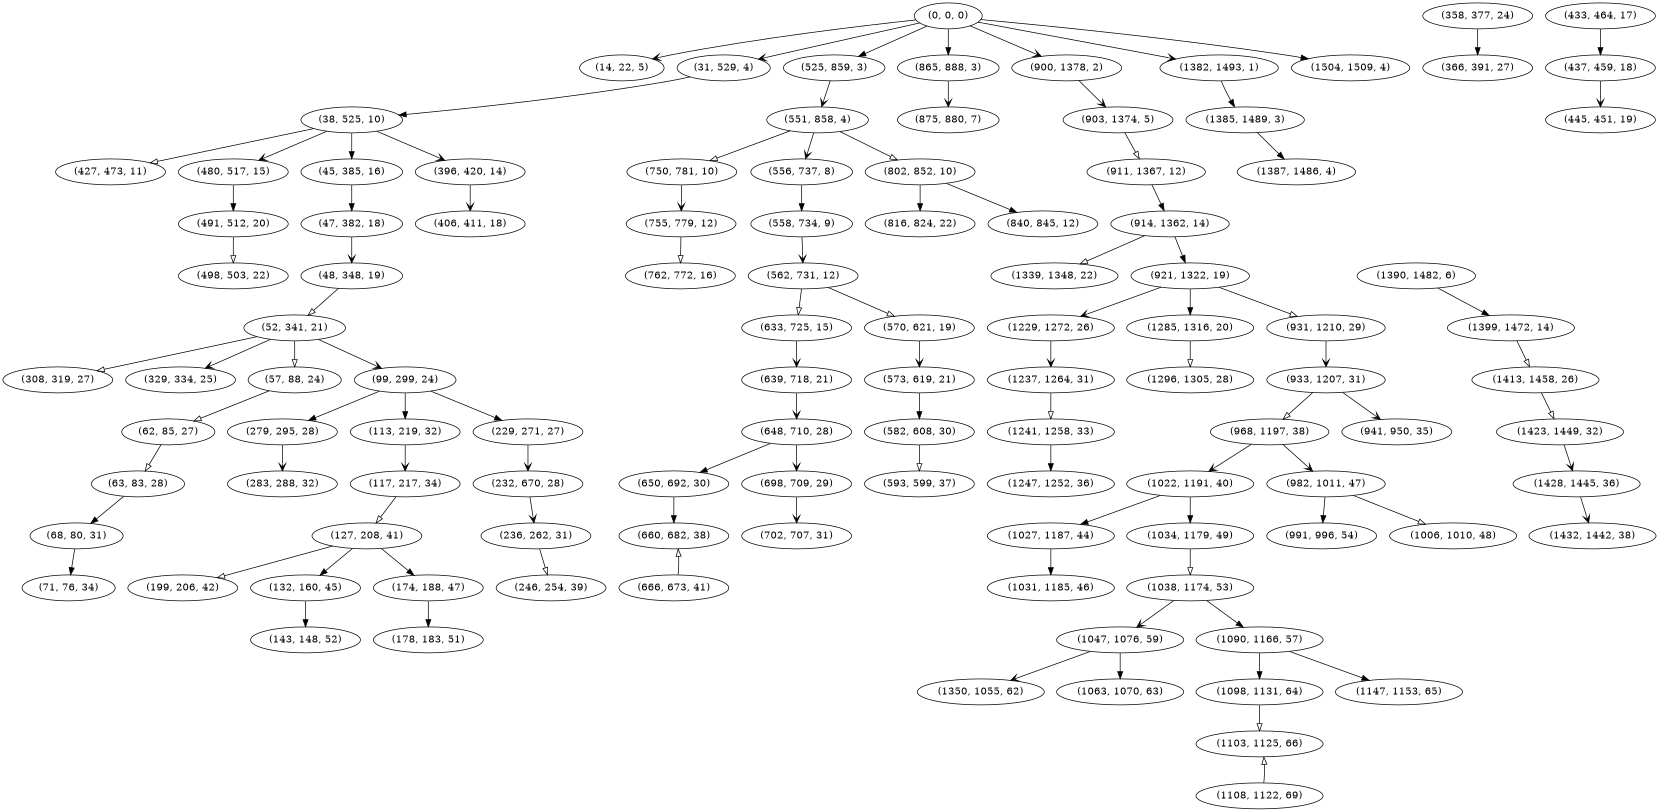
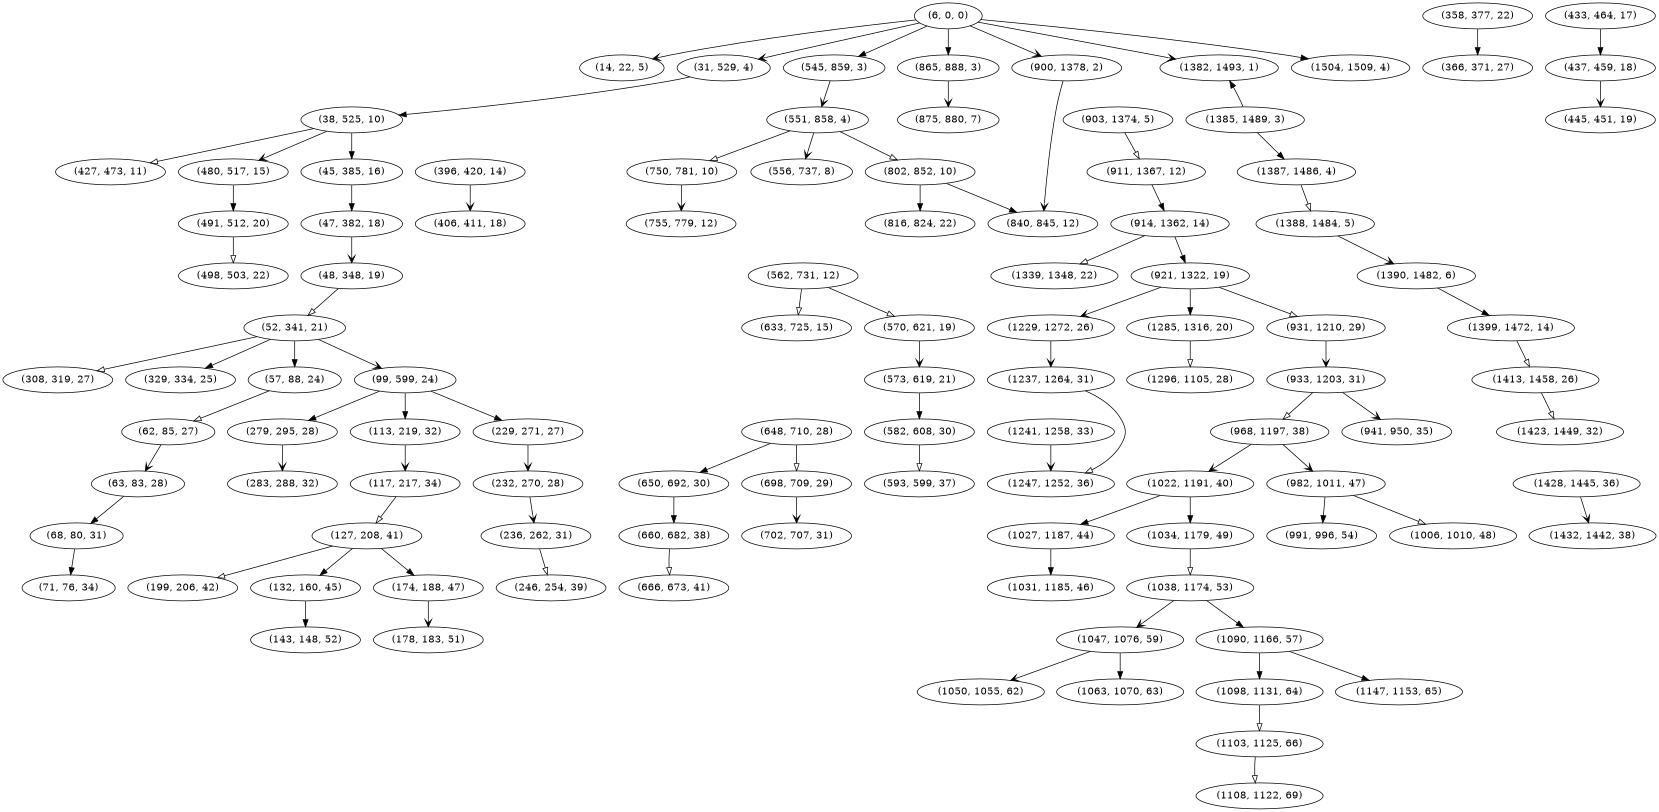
  digraph {
    edge [arrowhead=normal]
-   "(0, 0, 0)"
+   "(0, 0, 0)" [label="(6, 0, 0)"]
    "(14, 22, 5)"
    "(31, 529, 4)"
-   "(545, 859, 3)" [label="(525, 859, 3)"]
+   "(545, 859, 3)"
    "(865, 888, 3)"
    "(900, 1378, 2)"
    "(1382, 1493, 1)"
    "(1504, 1509, 4)"
    n9 [label="(38, 525, 10)"]
    "(551, 858, 4)"
    "(875, 880, 7)"
    "(903, 1374, 5)"
    "(1385, 1489, 3)"
    "(45, 385, 16)"
    "(396, 420, 14)"
    "(427, 473, 11)"
    "(480, 517, 15)"
    "(47, 382, 18)"
    "(406, 411, 18)"
    "(491, 512, 20)"
    "(48, 348, 19)"
    "(52, 341, 21)"
    "(57, 88, 24)"
-   "(99, 299, 24)"
+   "(99, 299, 24)" [label="(99, 599, 24)"]
    "(308, 319, 27)"
    "(329, 334, 25)"
    "(62, 85, 27)"
    "(113, 219, 32)"
    "(229, 271, 27)"
    "(279, 295, 28)"
    "(63, 83, 28)"
    "(68, 80, 31)"
    "(71, 76, 34)"
    "(117, 217, 34)"
-   "(232, 270, 28)" [label="(232, 670, 28)"]
+   "(232, 270, 28)"
    "(283, 288, 32)"
    "(127, 208, 41)"
    "(132, 160, 45)"
    "(174, 188, 47)"
    "(199, 206, 42)"
    "(143, 148, 52)"
    "(178, 183, 51)"
    "(236, 262, 31)"
    "(246, 254, 39)"
-   "(358, 377, 22)" [label="(358, 377, 24)"]
-   "(366, 371, 27)" [label="(366, 391, 27)"]
+   "(358, 377, 22)"
+   "(366, 371, 27)"
    "(433, 464, 17)"
    "(437, 459, 18)"
    "(445, 451, 19)"
    "(498, 503, 22)"
    "(556, 737, 8)"
    "(750, 781, 10)"
    "(802, 852, 10)"
-   "(558, 734, 9)"
    "(755, 779, 12)"
    "(816, 824, 22)"
    "(840, 845, 12)"
    "(562, 731, 12)"
    "(570, 621, 19)"
    "(633, 725, 15)"
    "(573, 619, 21)"
-   "(639, 718, 21)"
    "(582, 608, 30)"
    "(593, 599, 37)"
    "(648, 710, 28)"
    "(650, 692, 30)"
    "(698, 709, 29)"
    "(660, 682, 38)"
    "(702, 707, 31)"
    "(666, 673, 41)"
-   "(762, 772, 16)"
    "(911, 1367, 12)"
    "(914, 1362, 14)"
    "(921, 1322, 19)"
    "(1339, 1348, 22)"
    "(931, 1210, 29)"
    "(1229, 1272, 26)"
    "(1285, 1316, 20)"
-   "(933, 1207, 31)"
+   "(933, 1207, 31)" [label="(933, 1203, 31)"]
    "(1237, 1264, 31)"
-   "(1296, 1305, 28)"
+   "(1296, 1305, 28)" [label="(1296, 1105, 28)"]
    "(941, 950, 35)"
    "(968, 1197, 38)"
    "(982, 1011, 47)"
    "(1022, 1191, 40)"
    "(991, 996, 54)"
    "(1006, 1010, 48)"
    "(1027, 1187, 44)"
    "(1034, 1179, 49)"
    "(1031, 1185, 46)"
    "(1038, 1174, 53)"
    "(1047, 1076, 59)"
    "(1090, 1166, 57)"
-   "(1050, 1055, 62)" [label="(1350, 1055, 62)"]
+   "(1050, 1055, 62)"
    "(1063, 1070, 63)"
    "(1098, 1131, 64)"
    "(1147, 1153, 65)"
    "(1103, 1125, 66)"
    "(1108, 1122, 69)"
    "(1241, 1258, 33)"
    "(1247, 1252, 36)"
    "(1387, 1486, 4)"
+   "(1388, 1484, 5)"
    "(1390, 1482, 6)"
    "(1399, 1472, 14)"
    "(1413, 1458, 26)"
    "(1423, 1449, 32)"
    "(1428, 1445, 36)"
    "(1432, 1442, 38)"
    "(0, 0, 0)" -> "(14, 22, 5)" [arrowhead=vee]
    "(0, 0, 0)" -> "(31, 529, 4)" [arrowhead=vee]
    "(0, 0, 0)" -> "(545, 859, 3)"
    "(0, 0, 0)" -> "(865, 888, 3)"
    "(0, 0, 0)" -> "(900, 1378, 2)" [arrowhead=vee]
    "(0, 0, 0)" -> "(1382, 1493, 1)" [arrowhead=vee]
    "(0, 0, 0)" -> "(1504, 1509, 4)"
    "(31, 529, 4)" -> n9
    "(545, 859, 3)" -> "(551, 858, 4)" [arrowhead=vee]
    "(865, 888, 3)" -> "(875, 880, 7)" [arrowhead=vee]
-   "(900, 1378, 2)" -> "(903, 1374, 5)" [arrowhead=vee]
-   "(1382, 1493, 1)" -> "(1385, 1489, 3)"
+   "(900, 1378, 2)" -> "(840, 845, 12)" [arrowhead=vee]
+   "(1385, 1489, 3)" -> "(1382, 1493, 1)"
    n9 -> "(45, 385, 16)"
-   n9 -> "(396, 420, 14)" [arrowhead=vee]
    n9 -> "(427, 473, 11)" [arrowhead=onormal]
    n9 -> "(480, 517, 15)" [arrowhead=vee]
    "(551, 858, 4)" -> "(556, 737, 8)" [arrowhead=vee]
    "(551, 858, 4)" -> "(750, 781, 10)" [arrowhead=onormal]
    "(551, 858, 4)" -> "(802, 852, 10)" [arrowhead=onormal]
    "(903, 1374, 5)" -> "(911, 1367, 12)" [arrowhead=onormal]
    "(1385, 1489, 3)" -> "(1387, 1486, 4)"
    "(45, 385, 16)" -> "(47, 382, 18)"
    "(396, 420, 14)" -> "(406, 411, 18)" [arrowhead=vee]
    "(480, 517, 15)" -> "(491, 512, 20)"
    "(47, 382, 18)" -> "(48, 348, 19)" [arrowhead=vee]
    "(491, 512, 20)" -> "(498, 503, 22)" [arrowhead=onormal]
    "(48, 348, 19)" -> "(52, 341, 21)" [arrowhead=onormal]
-   "(52, 341, 21)" -> "(57, 88, 24)" [arrowhead=onormal]
+   "(52, 341, 21)" -> "(57, 88, 24)"
    "(52, 341, 21)" -> "(99, 299, 24)" [arrowhead=vee]
    "(52, 341, 21)" -> "(308, 319, 27)" [arrowhead=onormal]
-   "(52, 341, 21)" -> "(329, 334, 25)" [arrowhead=vee]
+   "(52, 341, 21)" -> "(329, 334, 25)"
    "(57, 88, 24)" -> "(62, 85, 27)" [arrowhead=onormal]
    "(99, 299, 24)" -> "(113, 219, 32)"
    "(99, 299, 24)" -> "(229, 271, 27)"
    "(99, 299, 24)" -> "(279, 295, 28)"
-   "(62, 85, 27)" -> "(63, 83, 28)" [arrowhead=onormal]
+   "(62, 85, 27)" -> "(63, 83, 28)" [arrowhead=vee]
    "(113, 219, 32)" -> "(117, 217, 34)" [arrowhead=vee]
    "(229, 271, 27)" -> "(232, 270, 28)" [arrowhead=vee]
    "(279, 295, 28)" -> "(283, 288, 32)" [arrowhead=vee]
    "(63, 83, 28)" -> "(68, 80, 31)"
    "(68, 80, 31)" -> "(71, 76, 34)"
    "(117, 217, 34)" -> "(127, 208, 41)" [arrowhead=onormal]
    "(232, 270, 28)" -> "(236, 262, 31)" [arrowhead=vee]
    "(127, 208, 41)" -> "(132, 160, 45)"
    "(127, 208, 41)" -> "(174, 188, 47)"
    "(127, 208, 41)" -> "(199, 206, 42)" [arrowhead=onormal]
    "(132, 160, 45)" -> "(143, 148, 52)"
-   "(174, 188, 47)" -> "(178, 183, 51)"
+   "(174, 188, 47)" -> "(178, 183, 51)" [arrowhead=vee]
    "(236, 262, 31)" -> "(246, 254, 39)" [arrowhead=onormal]
    "(358, 377, 22)" -> "(366, 371, 27)"
    "(433, 464, 17)" -> "(437, 459, 18)"
    "(437, 459, 18)" -> "(445, 451, 19)" [arrowhead=vee]
-   "(556, 737, 8)" -> "(558, 734, 9)"
    "(750, 781, 10)" -> "(755, 779, 12)" [arrowhead=vee]
    "(802, 852, 10)" -> "(816, 824, 22)"
    "(802, 852, 10)" -> "(840, 845, 12)"
-   "(558, 734, 9)" -> "(562, 731, 12)" [arrowhead=vee]
-   "(755, 779, 12)" -> "(762, 772, 16)" [arrowhead=onormal]
    "(562, 731, 12)" -> "(570, 621, 19)" [arrowhead=onormal]
    "(562, 731, 12)" -> "(633, 725, 15)" [arrowhead=onormal]
    "(570, 621, 19)" -> "(573, 619, 21)" [arrowhead=vee]
-   "(633, 725, 15)" -> "(639, 718, 21)" [arrowhead=vee]
    "(573, 619, 21)" -> "(582, 608, 30)"
-   "(639, 718, 21)" -> "(648, 710, 28)" [arrowhead=vee]
    "(582, 608, 30)" -> "(593, 599, 37)" [arrowhead=onormal]
    "(648, 710, 28)" -> "(650, 692, 30)"
-   "(648, 710, 28)" -> "(698, 709, 29)" [arrowhead=vee]
+   "(648, 710, 28)" -> "(698, 709, 29)" [arrowhead=onormal]
    "(650, 692, 30)" -> "(660, 682, 38)"
    "(698, 709, 29)" -> "(702, 707, 31)" [arrowhead=vee]
-   "(666, 673, 41)" -> "(660, 682, 38)" [arrowhead=onormal]
+   "(660, 682, 38)" -> "(666, 673, 41)" [arrowhead=onormal]
    "(911, 1367, 12)" -> "(914, 1362, 14)"
    "(914, 1362, 14)" -> "(921, 1322, 19)"
    "(914, 1362, 14)" -> "(1339, 1348, 22)" [arrowhead=onormal]
    "(921, 1322, 19)" -> "(931, 1210, 29)" [arrowhead=onormal]
    "(921, 1322, 19)" -> "(1229, 1272, 26)" [arrowhead=vee]
    "(921, 1322, 19)" -> "(1285, 1316, 20)"
    "(931, 1210, 29)" -> "(933, 1207, 31)" [arrowhead=vee]
    "(1229, 1272, 26)" -> "(1237, 1264, 31)" [arrowhead=vee]
    "(1285, 1316, 20)" -> "(1296, 1305, 28)" [arrowhead=onormal]
    "(933, 1207, 31)" -> "(941, 950, 35)" [arrowhead=vee]
    "(933, 1207, 31)" -> "(968, 1197, 38)" [arrowhead=onormal]
-   "(1237, 1264, 31)" -> "(1241, 1258, 33)" [arrowhead=onormal]
+   "(1237, 1264, 31)" -> "(1247, 1252, 36)" [arrowhead=onormal]
    "(968, 1197, 38)" -> "(982, 1011, 47)" [arrowhead=vee]
    "(968, 1197, 38)" -> "(1022, 1191, 40)" [arrowhead=vee]
    "(982, 1011, 47)" -> "(991, 996, 54)"
    "(982, 1011, 47)" -> "(1006, 1010, 48)" [arrowhead=onormal]
    "(1022, 1191, 40)" -> "(1027, 1187, 44)"
    "(1022, 1191, 40)" -> "(1034, 1179, 49)"
    "(1027, 1187, 44)" -> "(1031, 1185, 46)"
    "(1034, 1179, 49)" -> "(1038, 1174, 53)" [arrowhead=onormal]
    "(1038, 1174, 53)" -> "(1047, 1076, 59)" [arrowhead=vee]
    "(1038, 1174, 53)" -> "(1090, 1166, 57)"
    "(1047, 1076, 59)" -> "(1050, 1055, 62)" [arrowhead=vee]
    "(1047, 1076, 59)" -> "(1063, 1070, 63)"
    "(1090, 1166, 57)" -> "(1098, 1131, 64)"
    "(1090, 1166, 57)" -> "(1147, 1153, 65)"
    "(1098, 1131, 64)" -> "(1103, 1125, 66)" [arrowhead=onormal]
-   "(1108, 1122, 69)" -> "(1103, 1125, 66)" [arrowhead=onormal]
-   "(1241, 1258, 33)" -> "(1247, 1252, 36)"
+   "(1103, 1125, 66)" -> "(1108, 1122, 69)" [arrowhead=onormal]
+   "(1241, 1258, 33)" -> "(1247, 1252, 36)" [arrowhead=vee]
+   "(1387, 1486, 4)" -> "(1388, 1484, 5)" [arrowhead=onormal]
+   "(1388, 1484, 5)" -> "(1390, 1482, 6)" [arrowhead=vee]
    "(1390, 1482, 6)" -> "(1399, 1472, 14)"
    "(1399, 1472, 14)" -> "(1413, 1458, 26)" [arrowhead=onormal]
    "(1413, 1458, 26)" -> "(1423, 1449, 32)" [arrowhead=onormal]
-   "(1423, 1449, 32)" -> "(1428, 1445, 36)" [arrowhead=vee]
    "(1428, 1445, 36)" -> "(1432, 1442, 38)" [arrowhead=vee]
  }
